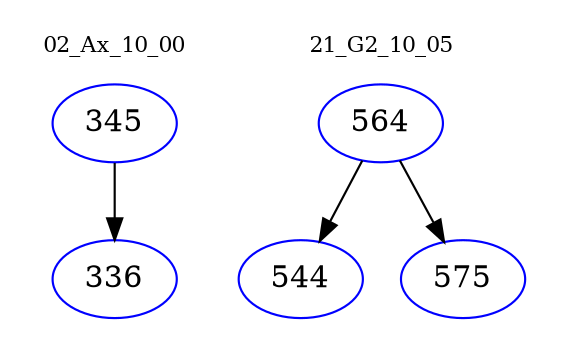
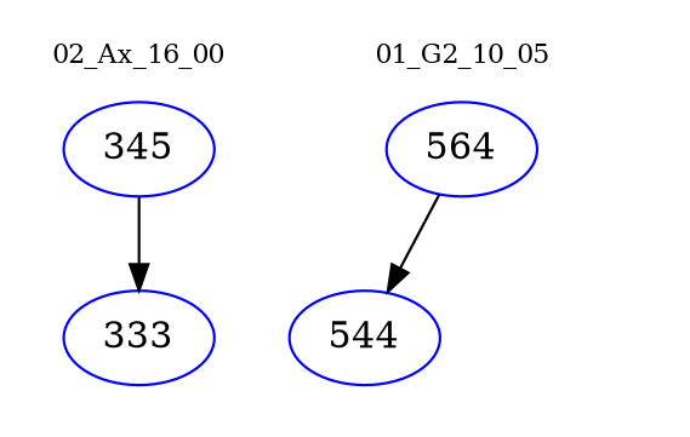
  digraph {
    node [color=blue]
    edge [color=black]
    n1 [label=345]
-   n2 [label=336]
+   n2 [label=333]
    n3 [label=564]
    n4 [label=544]
-   n5 [label=575]
    subgraph cluster_1 {
      color=white
      fontsize=10
-     label="02_Ax_10_00"
+     label="02_Ax_16_00"
      n1
      n2
    }
    subgraph cluster_2 {
      color=white
      fontsize=10
-     label="21_G2_10_05"
+     label="01_G2_10_05"
      n3
      n4
-     n5
    }
    n1 -> n2
    n3 -> n4
-   n3 -> n5
  }
